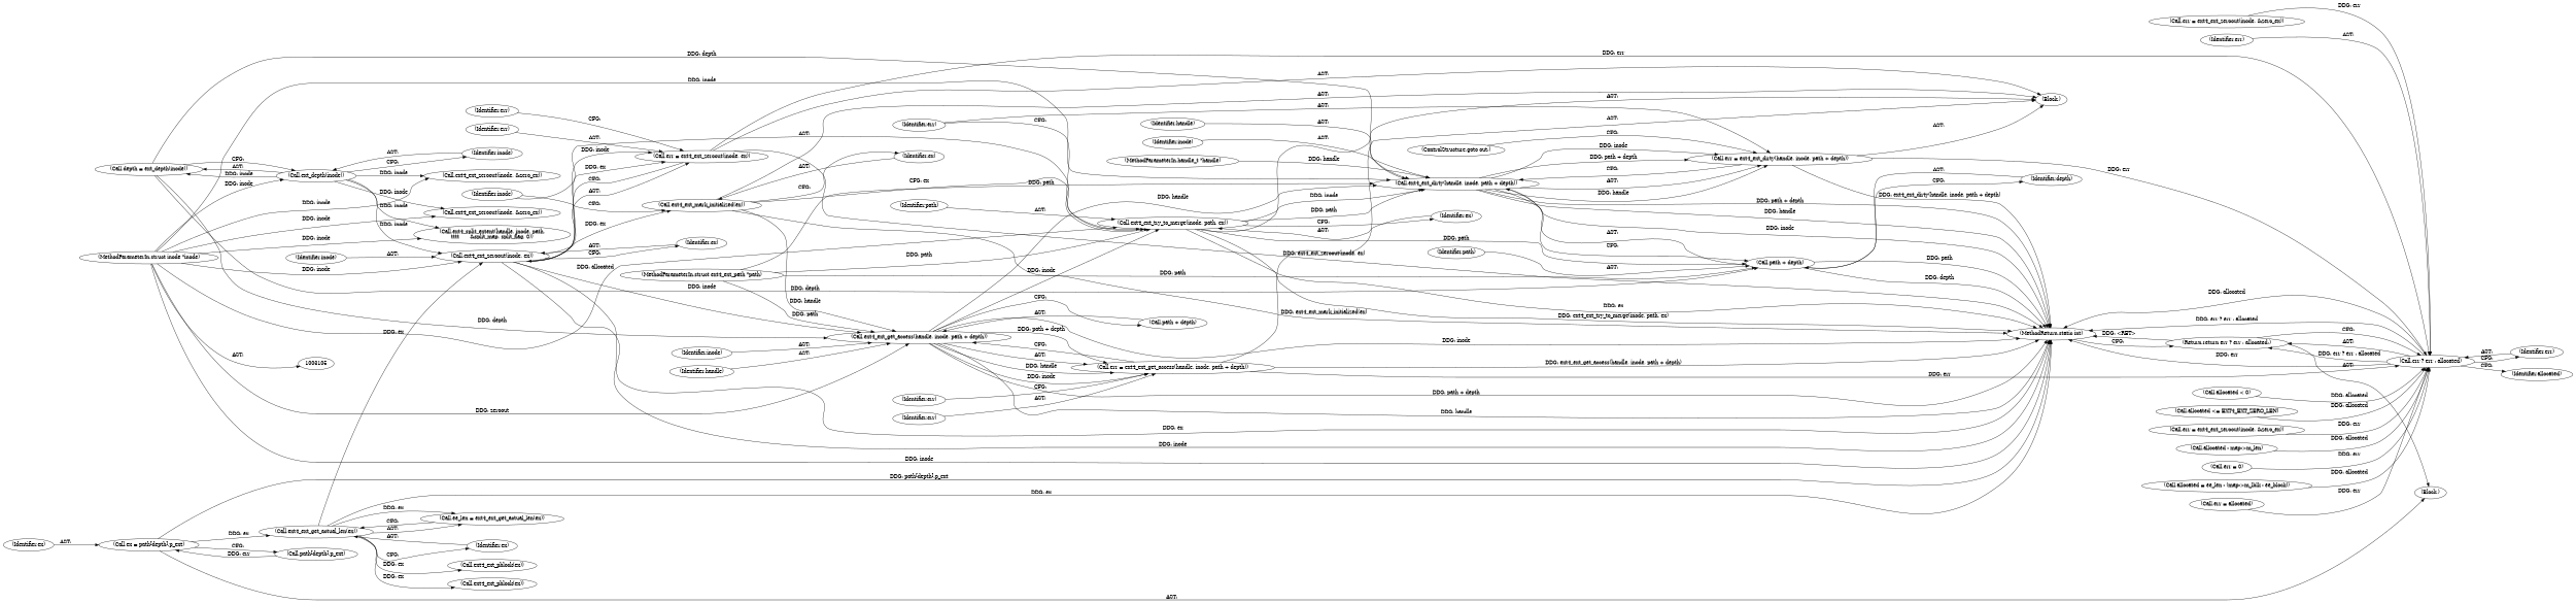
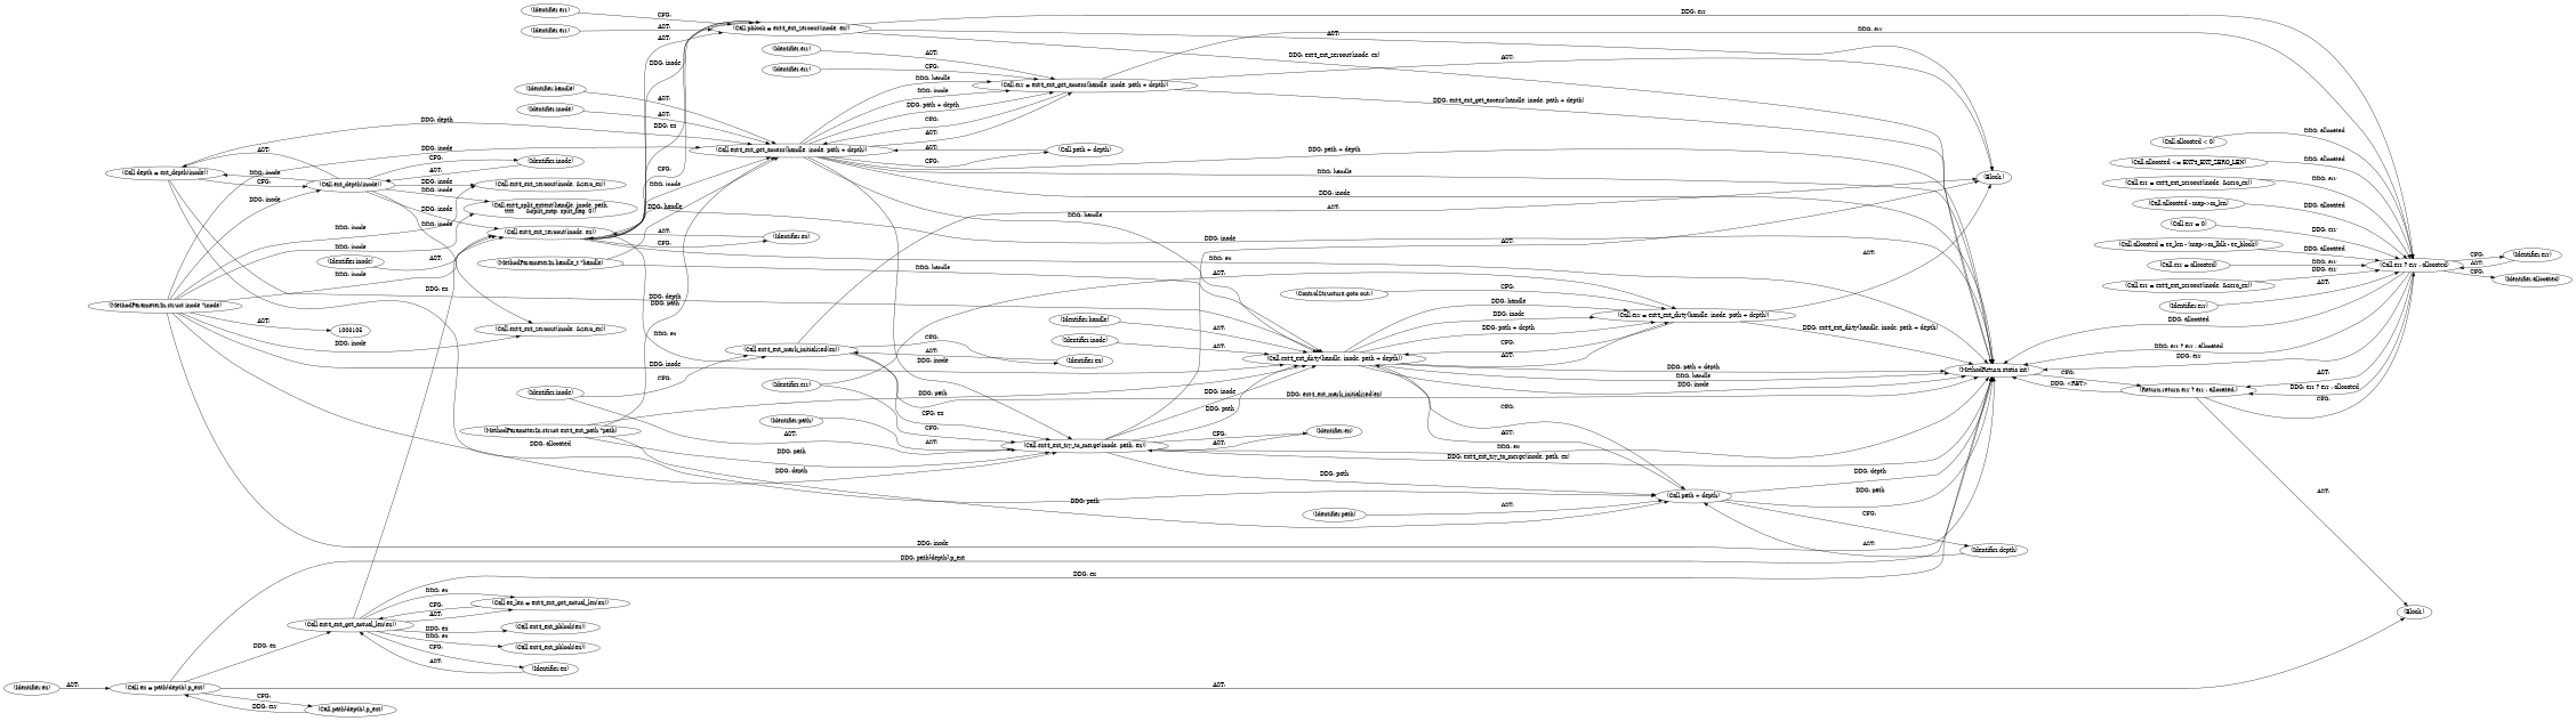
  digraph {
    rankdir=LR
    n1 [label="(Call,ext4_ext_zeroout(inode, ex))"]
-   n2 [label="(Call,err = ext4_ext_zeroout(inode, ex))"]
+   n2 [label="(Call,pblock = ext4_ext_zeroout(inode, ex))"]
    n3 [label="(Call,ext4_ext_get_access(handle, inode, path + depth))"]
    n4 [label="(Call,ext4_ext_mark_initialized(ex))"]
    n5 [label="(Identifier,ex)"]
    n6 [label="(MethodReturn,static int)"]
    n7 [label="(Call,err ? err : allocated)"]
    n8 [label="(Block,)"]
    n9 [label="(Call,ext4_ext_try_to_merge(inode, path, ex))"]
    n10 [label="(Call,ext4_ext_dirty(handle, inode, path + depth))"]
    n11 [label="(Call,err = ext4_ext_get_access(handle, inode, path + depth))"]
    n12 [label="(Call,path + depth)"]
    n13 [label="(Identifier,ex)"]
    n14 [label="(Return,return err ? err : allocated;)"]
    n15 [label="(Call,ext_depth(inode))"]
    n16 [label="(Call,depth = ext_depth(inode))"]
    n17 [label="(Identifier,inode)"]
    n18 [label="(Call,ext4_split_extent(handle, inode, path,\n\t\t\t\t       &split_map, split_flag, 0))"]
    n19 [label="(Call,ext4_ext_zeroout(inode, &zero_ex))"]
    n20 [label="(Call,ext4_ext_zeroout(inode, &zero_ex))"]
    n21 [label="(Call,path + depth)"]
    n22 [label="(MethodParameterIn,struct inode *inode)"]
    n23 [label=1003105]
    n24 [label="(Identifier,ex)"]
    n25 [label="(Call,err = ext4_ext_dirty(handle, inode, path + depth))"]
    n26 [label="(Call,ext4_ext_get_actual_len(ex))"]
    n27 [label="(Call,ext4_ext_pblock(ex))"]
    n28 [label="(Call,ee_len = ext4_ext_get_actual_len(ex))"]
    n29 [label="(Identifier,ex)"]
    n30 [label="(Call,ext4_ext_pblock(ex))"]
    n31 [label="(Call,ex = path[depth].p_ext)"]
    n32 [label="(Call,path[depth].p_ext)"]
    n33 [label="(Block,)"]
    n34 [label="(Identifier,err)"]
    n35 [label="(Identifier,allocated)"]
    n36 [label="(Identifier,depth)"]
    n37 [label="(Identifier,err)"]
    n38 [label="(Call,allocated < 0)"]
    n39 [label="(Identifier,path)"]
    n40 [label="(Call,allocated <= EXT4_EXT_ZERO_LEN)"]
    n41 [label="(Identifier,handle)"]
    n42 [label="(ControlStructure,goto out;)"]
    n43 [label="(Call,err = ext4_ext_zeroout(inode, &zero_ex))"]
    n44 [label="(Call,allocated - map->m_len)"]
    n45 [label="(Identifier,handle)"]
    n46 [label="(Identifier,err)"]
    n47 [label="(Call,err = 0)"]
    n48 [label="(Call,allocated = ee_len - (map->m_lblk - ee_block))"]
    n49 [label="(Identifier,err)"]
    n50 [label="(Identifier,inode)"]
    n51 [label="(Identifier,inode)"]
    n52 [label="(Identifier,err)"]
    n53 [label="(Call,err = allocated)"]
    n54 [label="(Identifier,inode)"]
    n55 [label="(Identifier,err)"]
    n56 [label="(Identifier,ex)"]
    n57 [label="(Call,err = ext4_ext_zeroout(inode, &zero_ex))"]
    n58 [label="(Identifier,inode)"]
    n59 [label="(MethodParameterIn,struct ext4_ext_path *path)"]
    n60 [label="(Identifier,err)"]
    n61 [label="(MethodParameterIn,handle_t *handle)"]
    n62 [label="(Identifier,path)"]
    n1 -> n2 [label="AST: "]
    n1 -> n2 [label="DDG: inode"]
    n1 -> n2 [label="DDG: ex"]
    n1 -> n3 [label="DDG: inode"]
    n1 -> n4 [label="DDG: ex"]
    n1 -> n5 [label="CFG: "]
    n1 -> n6 [label="DDG: ex"]
    n1 -> n6 [label="DDG: inode"]
    n2 -> n1 [label="CFG: "]
    n2 -> n6 [label="DDG: ext4_ext_zeroout(inode, ex)"]
    n2 -> n7 [label="DDG: err"]
    n2 -> n8 [label="AST: "]
    n3 -> n6 [label="DDG: path + depth"]
    n3 -> n6 [label="DDG: handle"]
    n3 -> n6 [label="DDG: inode"]
    n3 -> n9 [label="DDG: inode"]
    n3 -> n10 [label="DDG: handle"]
    n3 -> n11 [label="AST: "]
    n3 -> n11 [label="DDG: handle"]
    n3 -> n11 [label="DDG: inode"]
    n3 -> n11 [label="DDG: path + depth"]
    n3 -> n12 [label="CFG: "]
    n4 -> n6 [label="DDG: ext4_ext_mark_initialized(ex)"]
    n4 -> n8 [label="AST: "]
    n4 -> n9 [label="CFG: ex"]
    n4 -> n13 [label="CFG: "]
    n5 -> n1 [label="AST: "]
    n6 -> n14 [label="CFG: "]
    n7 -> n6 [label="DDG: err"]
    n7 -> n6 [label="DDG: allocated"]
    n7 -> n6 [label="DDG: err ? err : allocated"]
    n7 -> n14 [label="AST: "]
    n7 -> n14 [label="DDG: err ? err : allocated"]
    n7 -> n34 [label="CFG: "]
    n7 -> n35 [label="CFG: "]
    n9 -> n6 [label="DDG: ex"]
    n9 -> n6 [label="DDG: ext4_ext_try_to_merge(inode, path, ex)"]
    n9 -> n8 [label="AST: "]
    n9 -> n10 [label="DDG: inode"]
    n9 -> n10 [label="DDG: path"]
    n9 -> n21 [label="DDG: path"]
    n9 -> n24 [label="CFG: "]
    n10 -> n6 [label="DDG: path + depth"]
    n10 -> n6 [label="DDG: handle"]
    n10 -> n6 [label="DDG: inode"]
    n10 -> n21 [label="CFG: "]
    n10 -> n25 [label="AST: "]
    n10 -> n25 [label="DDG: handle"]
    n10 -> n25 [label="DDG: inode"]
    n10 -> n25 [label="DDG: path + depth"]
    n11 -> n3 [label="CFG: "]
    n11 -> n6 [label="DDG: ext4_ext_get_access(handle, inode, path + depth)"]
    n11 -> n7 [label="DDG: err"]
    n11 -> n8 [label="AST: "]
    n12 -> n3 [label="AST: "]
    n13 -> n4 [label="AST: "]
    n14 -> n6 [label="DDG: <RET>"]
    n14 -> n7 [label="CFG: "]
    n14 -> n33 [label="AST: "]
    n15 -> n1 [label="DDG: inode"]
    n15 -> n16 [label="AST: "]
    n15 -> n16 [label="DDG: inode"]
    n15 -> n17 [label="CFG: "]
    n15 -> n18 [label="DDG: inode"]
    n15 -> n19 [label="DDG: inode"]
    n15 -> n20 [label="DDG: inode"]
    n16 -> n3 [label="DDG: depth"]
    n16 -> n10 [label="DDG: depth"]
    n16 -> n15 [label="CFG: "]
    n16 -> n21 [label="DDG: depth"]
    n17 -> n15 [label="AST: "]
    n21 -> n6 [label="DDG: depth"]
    n21 -> n6 [label="DDG: path"]
    n21 -> n10 [label="AST: "]
    n21 -> n36 [label="CFG: "]
    n22 -> n1 [label="DDG: inode"]
-   n22 -> n3 [label="DDG: zeroout"]
+   n22 -> n3 [label="DDG: inode"]
    n22 -> n6 [label="DDG: inode"]
    n22 -> n9 [label="DDG: allocated"]
    n22 -> n10 [label="DDG: inode"]
    n22 -> n15 [label="DDG: inode"]
    n22 -> n18 [label="DDG: inode"]
    n22 -> n19 [label="DDG: inode"]
    n22 -> n20 [label="DDG: inode"]
    n22 -> n23 [label="AST: "]
    n24 -> n9 [label="AST: "]
    n25 -> n6 [label="DDG: ext4_ext_dirty(handle, inode, path + depth)"]
-   n25 -> n7 [label="DDG: err"]
    n25 -> n8 [label="AST: "]
    n25 -> n10 [label="CFG: "]
    n26 -> n1 [label="DDG: ex"]
    n26 -> n6 [label="DDG: ex"]
    n26 -> n27 [label="DDG: ex"]
    n26 -> n28 [label="AST: "]
    n26 -> n28 [label="DDG: ex"]
    n26 -> n29 [label="CFG: "]
    n26 -> n30 [label="DDG: ex"]
    n28 -> n26 [label="CFG: "]
    n29 -> n26 [label="AST: "]
    n31 -> n6 [label="DDG: path[depth].p_ext"]
    n31 -> n26 [label="DDG: ex"]
    n31 -> n32 [label="CFG: "]
    n31 -> n33 [label="AST: "]
    n32 -> n31 [label="DDG: err"]
    n34 -> n7 [label="AST: "]
    n36 -> n21 [label="AST: "]
    n37 -> n2 [label="CFG: "]
    n38 -> n7 [label="DDG: allocated"]
    n39 -> n21 [label="AST: "]
    n40 -> n7 [label="DDG: allocated"]
    n41 -> n10 [label="AST: "]
    n42 -> n25 [label="CFG: "]
    n43 -> n7 [label="DDG: err"]
    n44 -> n7 [label="DDG: allocated"]
    n45 -> n3 [label="AST: "]
    n46 -> n11 [label="CFG: "]
    n47 -> n7 [label="DDG: err"]
    n48 -> n7 [label="DDG: allocated"]
    n49 -> n9 [label="CFG: "]
    n49 -> n25 [label="AST: "]
    n50 -> n3 [label="AST: "]
    n51 -> n1 [label="AST: "]
    n52 -> n11 [label="AST: "]
    n53 -> n7 [label="DDG: err"]
    n54 -> n10 [label="AST: "]
    n55 -> n2 [label="AST: "]
    n56 -> n31 [label="AST: "]
    n57 -> n7 [label="DDG: err"]
    n58 -> n4 [label="CFG: "]
    n58 -> n9 [label="AST: "]
    n59 -> n3 [label="DDG: path"]
    n59 -> n9 [label="DDG: path"]
    n59 -> n10 [label="DDG: path"]
    n59 -> n21 [label="DDG: path"]
    n60 -> n7 [label="AST: "]
-   n4 -> n3 [label="DDG: handle"]
+   n61 -> n3 [label="DDG: handle"]
    n61 -> n10 [label="DDG: handle"]
    n62 -> n9 [label="AST: "]
  }
